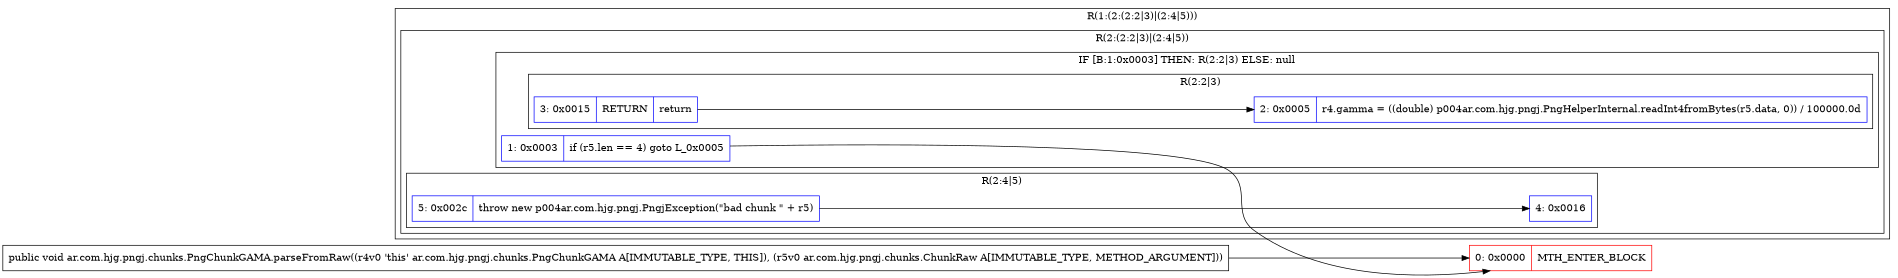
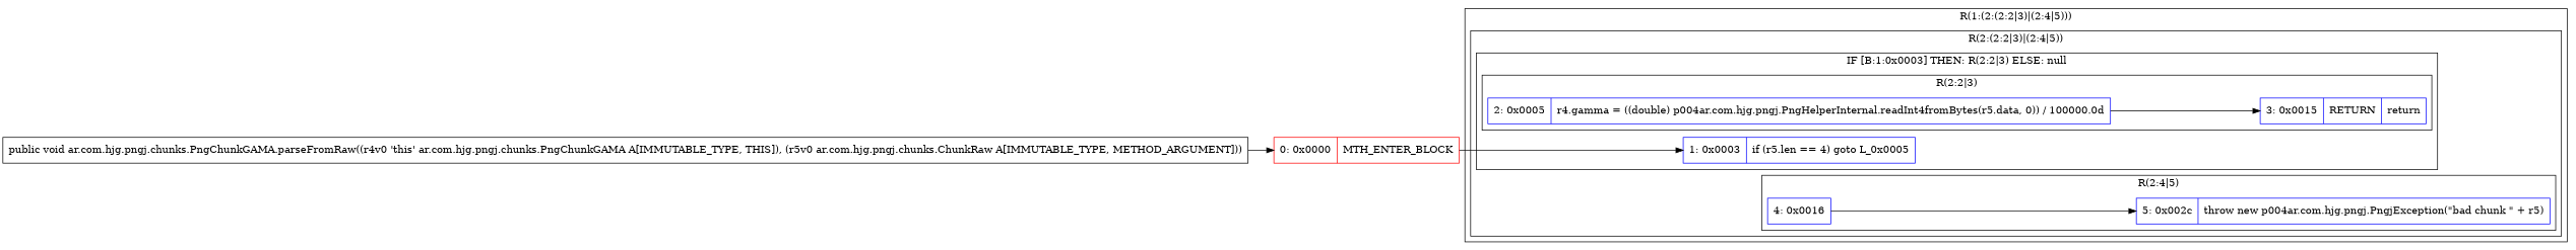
  digraph {
    rankdir=LR
    node [color=blue shape=record]
    n1 [label="{2\:\ 0x0005|r4.gamma = ((double) p004ar.com.hjg.pngj.PngHelperInternal.readInt4fromBytes(r5.data, 0)) \/ 100000.0d\l}"]
    n2 [label="{3\:\ 0x0015|RETURN\l|return\l}"]
    n3 [label="{1\:\ 0x0003|if (r5.len == 4) goto L_0x0005\l}"]
    n4 [label="{4\:\ 0x0016}"]
    n5 [label="{5\:\ 0x002c|throw new p004ar.com.hjg.pngj.PngjException(\"bad chunk \" + r5)\l}"]
    n6 [color=red label="{0\:\ 0x0000|MTH_ENTER_BLOCK\l}"]
    n7 [label="{public void ar.com.hjg.pngj.chunks.PngChunkGAMA.parseFromRaw((r4v0 'this' ar.com.hjg.pngj.chunks.PngChunkGAMA A[IMMUTABLE_TYPE, THIS]), (r5v0 ar.com.hjg.pngj.chunks.ChunkRaw A[IMMUTABLE_TYPE, METHOD_ARGUMENT])) }" color=""]
    subgraph cluster_1 {
      label="R(1:(2:(2:2|3)|(2:4|5)))"
      subgraph cluster_2 {
        label="R(2:(2:2|3)|(2:4|5))"
        subgraph cluster_3 {
          label="IF [B:1:0x0003] THEN: R(2:2|3) ELSE: null"
          n3
          subgraph cluster_4 {
            label="R(2:2|3)"
            n1
            n2
          }
        }
        subgraph cluster_5 {
          label="R(2:4|5)"
          n4
          n5
        }
      }
    }
-   n2 -> n1
-   n5 -> n4
-   n3 -> n6
+   n1 -> n2
+   n4 -> n5
+   n6 -> n3
    n7 -> n6
  }
